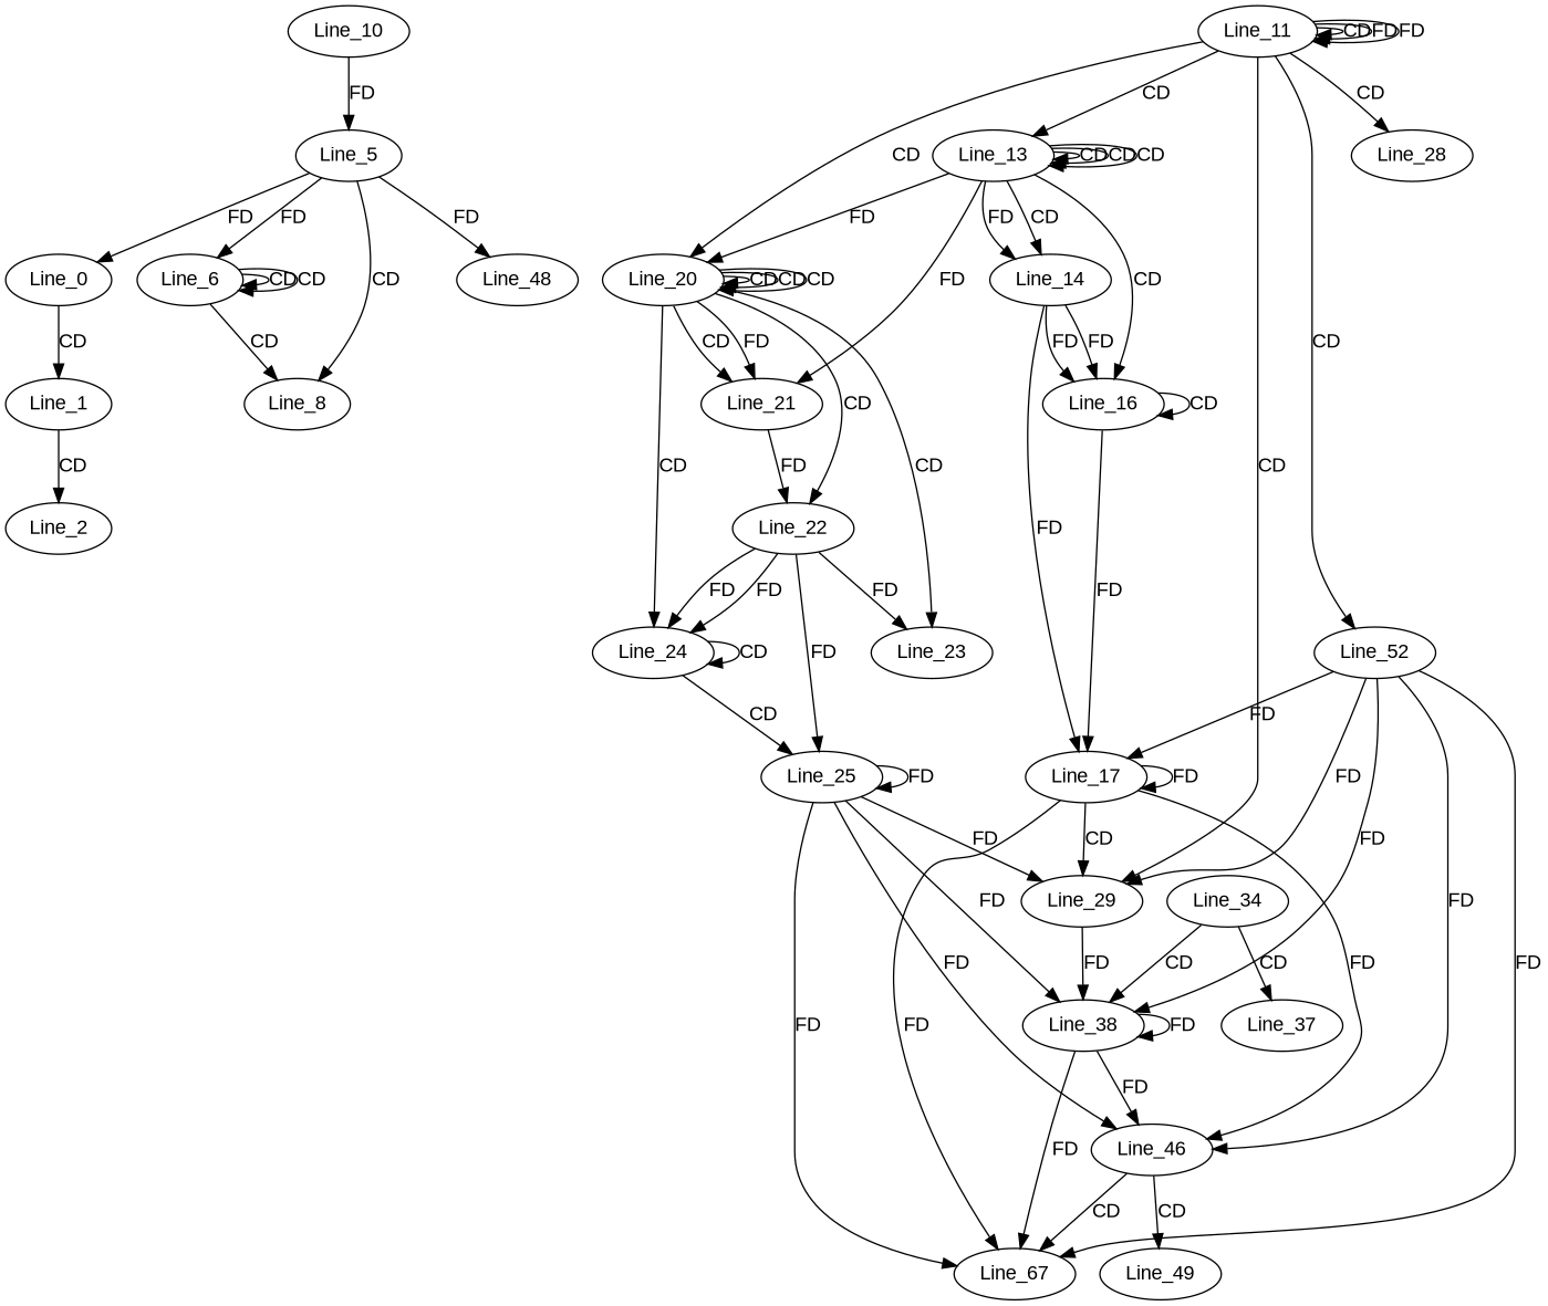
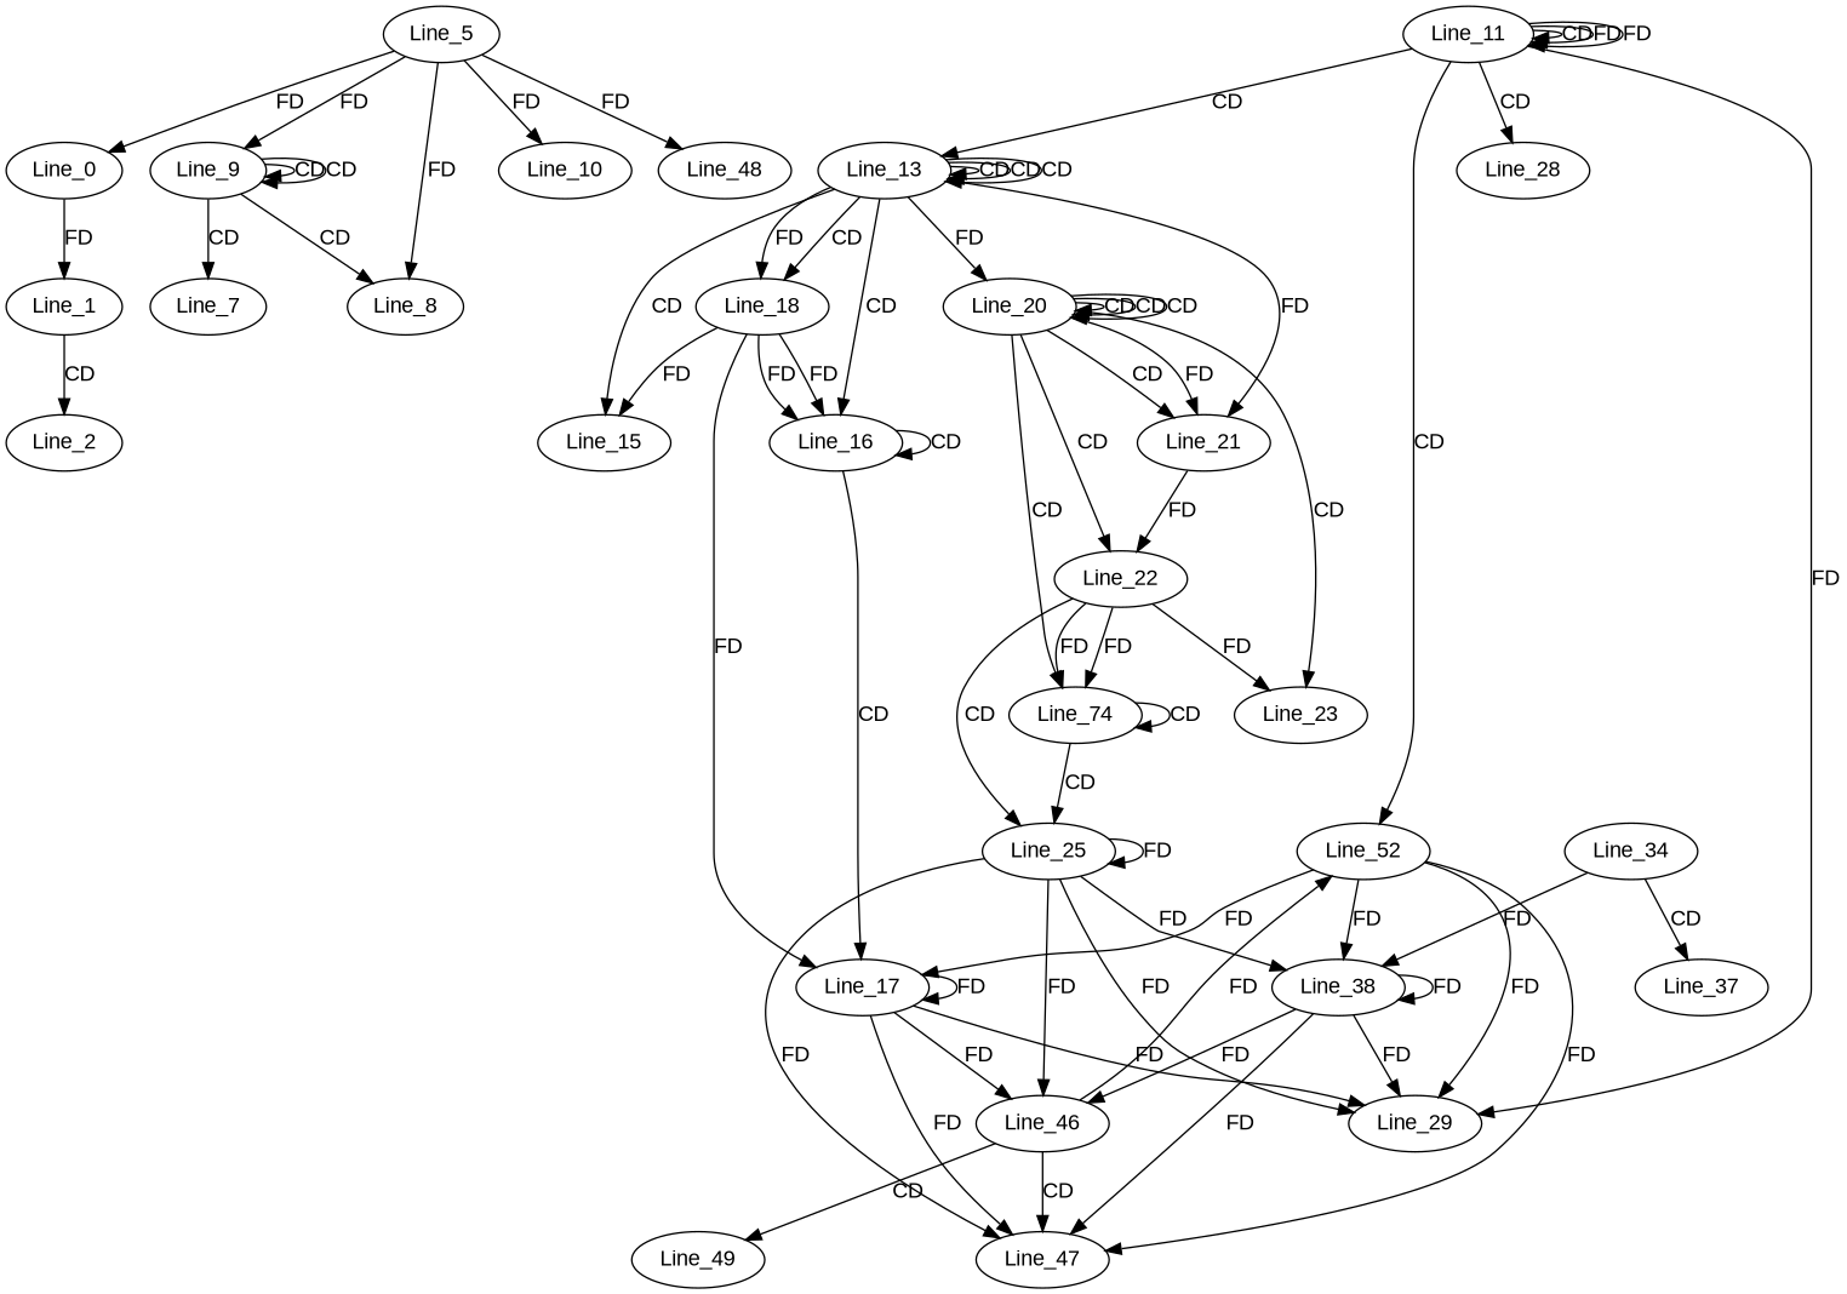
  digraph {
    fontname="Liberation Sans"
    node [fontname="Liberation Sans"]
    edge [fontname="Liberation Sans"]
    Line_0
    Line_1
    Line_2
-   Line_6
+   Line_6 [label=Line_9]
+   Line_7
    Line_8
    Line_5
    Line_10
    Line_48
    Line_11
    n11 [label=Line_52]
    Line_13
    Line_20
    Line_28
    Line_29
    Line_17
    Line_38
    Line_46
-   Line_47 [label=Line_67]
-   Line_14
+   Line_47
+   Line_14 [label=Line_18]
+   Line_15
    Line_16
    Line_21
    Line_22
    Line_23
-   Line_24
+   Line_24 [label=Line_74]
    Line_49
    Line_25
    Line_34
    Line_37
-   Line_0 -> Line_1 [label=CD]
+   Line_0 -> Line_1 [label=FD]
    Line_1 -> Line_2 [label=CD]
    Line_6 -> Line_6 [label=CD]
    Line_6 -> Line_6 [label=CD]
+   Line_6 -> Line_7 [label=CD]
    Line_6 -> Line_8 [label=CD]
    Line_5 -> Line_0 [label=FD]
    Line_5 -> Line_6 [label=FD]
-   Line_5 -> Line_8 [label=CD]
-   Line_10 -> Line_5 [label=FD]
+   Line_5 -> Line_8 [label=FD]
+   Line_5 -> Line_10 [label=FD]
    Line_5 -> Line_48 [label=FD]
    Line_11 -> Line_11 [label=CD]
    Line_11 -> Line_11 [label=FD]
    Line_11 -> Line_11 [label=FD]
    Line_11 -> n11 [label=CD]
    Line_11 -> Line_13 [label=CD]
-   Line_11 -> Line_20 [label=CD]
    Line_11 -> Line_28 [label=CD]
-   Line_11 -> Line_29 [label=CD]
+   Line_11 -> Line_29 [label=FD]
    n11 -> Line_29 [label=FD]
    n11 -> Line_17 [label=FD]
    n11 -> Line_38 [label=FD]
-   n11 -> Line_46 [label=FD]
+   Line_46 -> n11 [label=FD]
    n11 -> Line_47 [label=FD]
    Line_13 -> Line_13 [label=CD]
    Line_13 -> Line_13 [label=CD]
    Line_13 -> Line_13 [label=CD]
    Line_13 -> Line_20 [label=FD]
    Line_13 -> Line_14 [label=CD]
    Line_13 -> Line_14 [label=FD]
+   Line_13 -> Line_15 [label=CD]
    Line_13 -> Line_16 [label=CD]
    Line_13 -> Line_21 [label=FD]
    Line_20 -> Line_20 [label=CD]
    Line_20 -> Line_20 [label=CD]
    Line_20 -> Line_20 [label=CD]
    Line_20 -> Line_21 [label=CD]
    Line_20 -> Line_21 [label=FD]
    Line_20 -> Line_22 [label=CD]
    Line_20 -> Line_23 [label=CD]
    Line_20 -> Line_24 [label=CD]
-   Line_17 -> Line_29 [label=CD]
+   Line_17 -> Line_29 [label=FD]
    Line_17 -> Line_17 [label=FD]
    Line_17 -> Line_46 [label=FD]
    Line_17 -> Line_47 [label=FD]
-   Line_29 -> Line_38 [label=FD]
+   Line_38 -> Line_29 [label=FD]
    Line_38 -> Line_38 [label=FD]
    Line_38 -> Line_46 [label=FD]
    Line_38 -> Line_47 [label=FD]
    Line_46 -> Line_47 [label=CD]
    Line_46 -> Line_49 [label=CD]
    Line_14 -> Line_17 [label=FD]
+   Line_14 -> Line_15 [label=FD]
    Line_14 -> Line_16 [label=FD]
    Line_14 -> Line_16 [label=FD]
-   Line_16 -> Line_17 [label=FD]
+   Line_16 -> Line_17 [label=CD]
    Line_16 -> Line_16 [label=CD]
    Line_21 -> Line_22 [label=FD]
    Line_22 -> Line_23 [label=FD]
    Line_22 -> Line_24 [label=FD]
    Line_22 -> Line_24 [label=FD]
-   Line_22 -> Line_25 [label=FD]
+   Line_22 -> Line_25 [label=CD]
    Line_24 -> Line_24 [label=CD]
    Line_24 -> Line_25 [label=CD]
    Line_25 -> Line_29 [label=FD]
    Line_25 -> Line_38 [label=FD]
    Line_25 -> Line_46 [label=FD]
    Line_25 -> Line_47 [label=FD]
    Line_25 -> Line_25 [label=FD]
-   Line_34 -> Line_38 [label=CD]
+   Line_34 -> Line_38 [label=FD]
    Line_34 -> Line_37 [label=CD]
  }
